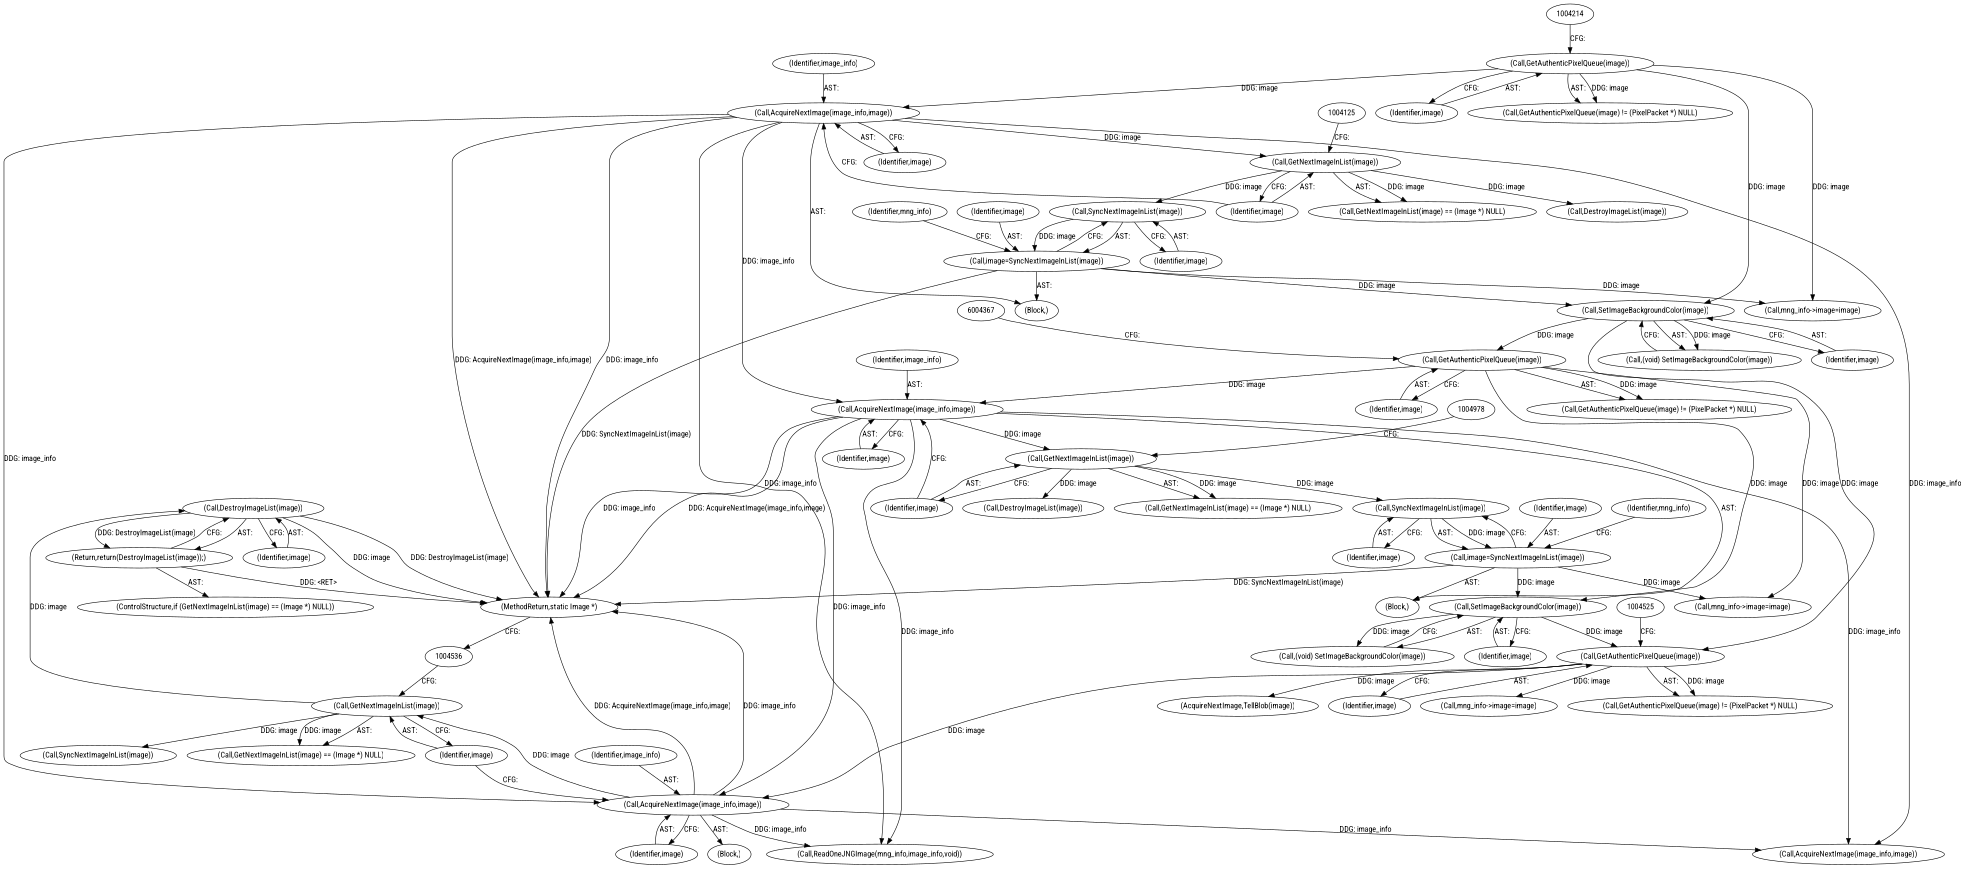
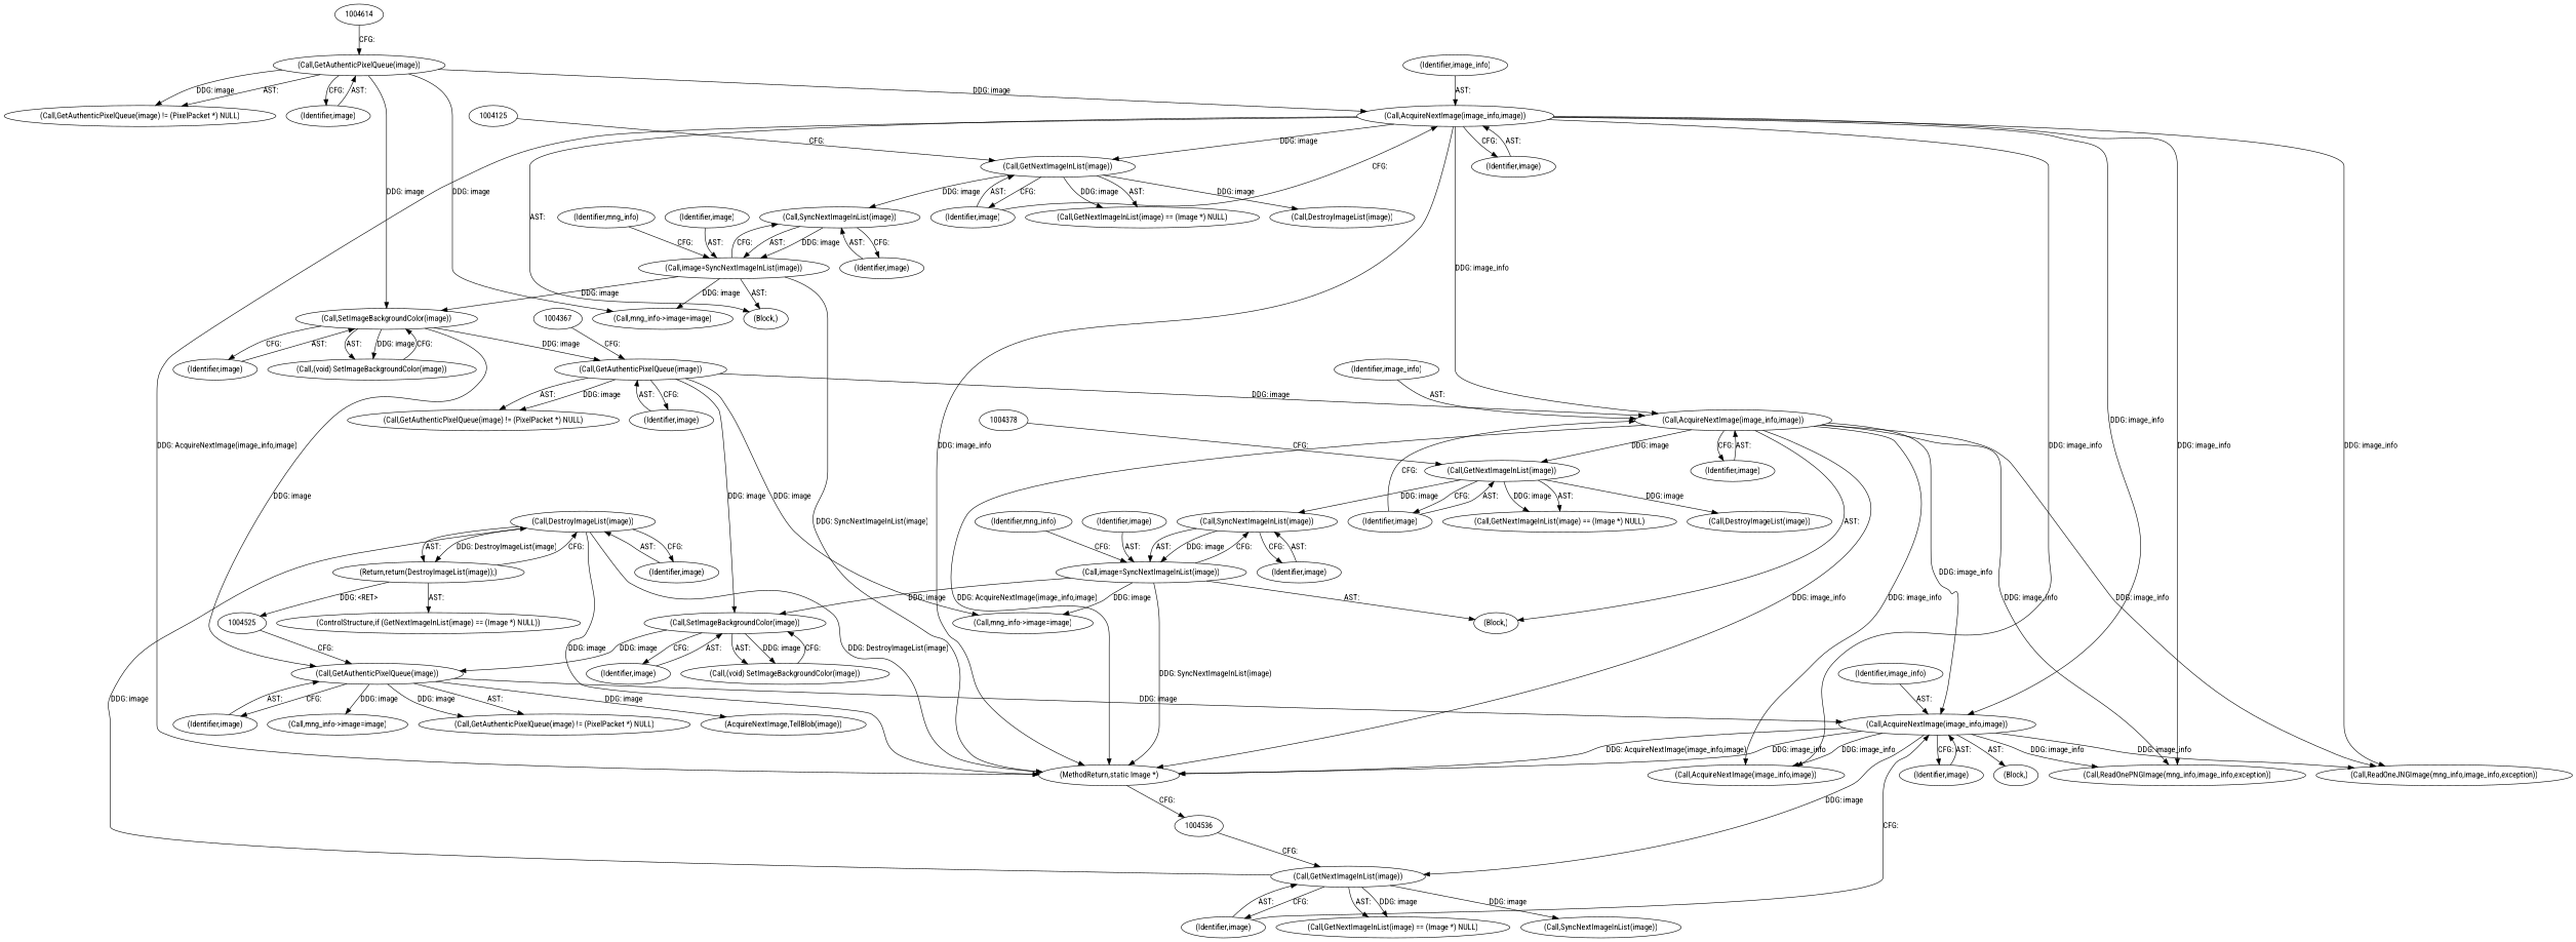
  digraph {
    fontname="Roboto Condensed"
    node [fontname="Roboto Condensed"]
    edge [fontname="Roboto Condensed"]
    n1 [label="(Call,DestroyImageList(image))"]
    n2 [label="(Return,return(DestroyImageList(image));)"]
    n3 [label="(MethodReturn,static Image *)"]
    n4 [label="(Identifier,image)"]
    n5 [label="(ControlStructure,if (GetNextImageInList(image) == (Image *) NULL))"]
    1004536
    n7 [label="(Call,GetNextImageInList(image))"]
    n8 [label="(Call,SyncNextImageInList(image))"]
    n9 [label="(Call,GetNextImageInList(image) == (Image *) NULL)"]
    n10 [label="(Identifier,image)"]
    n11 [label="(Call,AcquireNextImage(image_info,image))"]
-   n12 [label="(Call,ReadOneJNGImage(mng_info,image_info,void))"]
+   n12 [label="(Call,ReadOneJNGImage(mng_info,image_info,exception))"]
    n13 [label="(Identifier,image)"]
    n14 [label="(Block,)"]
    n15 [label="(Call,AcquireNextImage(image_info,image))"]
+   n16 [label="(Call,ReadOnePNGImage(mng_info,image_info,exception))"]
    n17 [label="(Call,AcquireNextImage(image_info,image))"]
    n18 [label="(Call,GetNextImageInList(image))"]
    n19 [label="(Block,)"]
    n20 [label="(Identifier,image)"]
    n21 [label="(Call,SyncNextImageInList(image))"]
    n22 [label="(Identifier,image)"]
    n23 [label="(Call,DestroyImageList(image))"]
    n24 [label="(Call,GetNextImageInList(image) == (Image *) NULL)"]
    n25 [label="(Call,AcquireNextImage(image_info,image))"]
    n26 [label="(Call,GetNextImageInList(image))"]
    n27 [label="(Identifier,image)"]
    n28 [label="(Block,)"]
    n29 [label="(Call,SyncNextImageInList(image))"]
    n30 [label="(Call,GetNextImageInList(image) == (Image *) NULL)"]
    n31 [label="(Identifier,image)"]
    n32 [label="(Call,DestroyImageList(image))"]
    n33 [label="(Call,GetAuthenticPixelQueue(image))"]
    n34 [label="(Call,SetImageBackgroundColor(image))"]
    n35 [label="(Identifier,image)"]
    n36 [label="(Call,GetAuthenticPixelQueue(image) != (PixelPacket *) NULL)"]
    n37 [label="(Call,mng_info->image=image)"]
    n38 [label="(Call,GetAuthenticPixelQueue(image))"]
    n39 [label="(Call,GetAuthenticPixelQueue(image))"]
    n40 [label="(Call,(void) SetImageBackgroundColor(image))"]
    n41 [label="(Identifier,image)"]
    n42 [label="(Call,SetImageBackgroundColor(image))"]
    n43 [label="(Call,GetAuthenticPixelQueue(image) != (PixelPacket *) NULL)"]
    n44 [label="(Identifier,image)"]
    n45 [label="(Call,mng_info->image=image)"]
    n46 [label="(Identifier,image)"]
    n47 [label="(Call,(void) SetImageBackgroundColor(image))"]
    n48 [label="(AcquireNextImage,TellBlob(image))"]
    n49 [label="(Identifier,image)"]
    n50 [label="(Call,mng_info->image=image)"]
    n51 [label="(Call,GetAuthenticPixelQueue(image) != (PixelPacket *) NULL)"]
    n52 [label="(Call,image=SyncNextImageInList(image))"]
    n53 [label="(Identifier,image)"]
    n54 [label="(Call,image=SyncNextImageInList(image))"]
    n55 [label="(Identifier,image)"]
    n56 [label="(Identifier,image)"]
    n57 [label="(Identifier,image_info)"]
    n58 [label="(Identifier,mng_info)"]
    n59 [label="(Identifier,image)"]
    n60 [label="(Identifier,mng_info)"]
    n61 [label="(Identifier,image_info)"]
    n62 [label="(Identifier,image_info)"]
-   1004214
-   1004367 [label=6004367]
+   1004214 [label=1004614]
+   1004367
    n65 [label=1004125]
    1004525
-   1004378 [label=1004978]
+   1004378
    n1 -> n2 [label="AST: "]
    n1 -> n2 [label="DDG: DestroyImageList(image)"]
    n1 -> n3 [label="DDG: image"]
    n1 -> n3 [label="DDG: DestroyImageList(image)"]
    n1 -> n4 [label="CFG: "]
    n2 -> n1 [label="CFG: "]
-   n2 -> n3 [label="DDG: <RET>"]
+   n2 -> 1004525 [label="DDG: <RET>"]
    n2 -> n5 [label="AST: "]
    n3 -> 1004536 [label="CFG: "]
    n4 -> n1 [label="AST: "]
    1004536 -> n7 [label="CFG: "]
    n7 -> n1 [label="DDG: image"]
    n7 -> n8 [label="DDG: image"]
    n7 -> n9 [label="AST: "]
    n7 -> n9 [label="DDG: image"]
    n7 -> n10 [label="CFG: "]
    n10 -> n7 [label="AST: "]
    n10 -> n11 [label="CFG: "]
    n11 -> n3 [label="DDG: AcquireNextImage(image_info,image)"]
    n11 -> n3 [label="DDG: image_info"]
    n11 -> n7 [label="DDG: image"]
    n11 -> n12 [label="DDG: image_info"]
    n11 -> n13 [label="CFG: "]
    n11 -> n14 [label="AST: "]
    n11 -> n15 [label="DDG: image_info"]
+   n11 -> n16 [label="DDG: image_info"]
    n13 -> n11 [label="AST: "]
    n17 -> n3 [label="DDG: AcquireNextImage(image_info,image)"]
    n17 -> n3 [label="DDG: image_info"]
    n17 -> n11 [label="DDG: image_info"]
    n17 -> n12 [label="DDG: image_info"]
    n17 -> n15 [label="DDG: image_info"]
+   n17 -> n16 [label="DDG: image_info"]
    n17 -> n18 [label="DDG: image"]
    n17 -> n19 [label="AST: "]
    n17 -> n20 [label="CFG: "]
    n18 -> n21 [label="DDG: image"]
    n18 -> n22 [label="CFG: "]
    n18 -> n23 [label="DDG: image"]
    n18 -> n24 [label="AST: "]
    n18 -> n24 [label="DDG: image"]
    n20 -> n17 [label="AST: "]
    n21 -> n54 [label="AST: "]
    n21 -> n54 [label="DDG: image"]
    n21 -> n55 [label="CFG: "]
    n22 -> n17 [label="CFG: "]
    n22 -> n18 [label="AST: "]
    n25 -> n3 [label="DDG: AcquireNextImage(image_info,image)"]
    n25 -> n3 [label="DDG: image_info"]
    n25 -> n11 [label="DDG: image_info"]
    n25 -> n12 [label="DDG: image_info"]
    n25 -> n15 [label="DDG: image_info"]
+   n25 -> n16 [label="DDG: image_info"]
    n25 -> n17 [label="DDG: image_info"]
    n25 -> n26 [label="DDG: image"]
    n25 -> n27 [label="CFG: "]
    n25 -> n28 [label="AST: "]
    n26 -> n29 [label="DDG: image"]
    n26 -> n30 [label="AST: "]
    n26 -> n30 [label="DDG: image"]
    n26 -> n31 [label="CFG: "]
    n26 -> n32 [label="DDG: image"]
    n27 -> n25 [label="AST: "]
    n29 -> n52 [label="AST: "]
    n29 -> n52 [label="DDG: image"]
    n29 -> n53 [label="CFG: "]
    n31 -> n25 [label="CFG: "]
    n31 -> n26 [label="AST: "]
    n33 -> n25 [label="DDG: image"]
    n33 -> n34 [label="DDG: image"]
    n33 -> n35 [label="CFG: "]
    n33 -> n36 [label="AST: "]
    n33 -> n36 [label="DDG: image"]
    n33 -> n37 [label="DDG: image"]
    n34 -> n38 [label="DDG: image"]
    n34 -> n39 [label="DDG: image"]
    n34 -> n40 [label="AST: "]
    n34 -> n40 [label="DDG: image"]
    n34 -> n41 [label="CFG: "]
    n35 -> n33 [label="AST: "]
    n38 -> n17 [label="DDG: image"]
    n38 -> n42 [label="DDG: image"]
    n38 -> n43 [label="AST: "]
    n38 -> n43 [label="DDG: image"]
    n38 -> n44 [label="CFG: "]
    n38 -> n45 [label="DDG: image"]
    n39 -> n11 [label="DDG: image"]
    n39 -> n48 [label="DDG: image"]
    n39 -> n49 [label="CFG: "]
    n39 -> n50 [label="DDG: image"]
    n39 -> n51 [label="AST: "]
    n39 -> n51 [label="DDG: image"]
    n40 -> n34 [label="CFG: "]
    n41 -> n34 [label="AST: "]
    n42 -> n39 [label="DDG: image"]
    n42 -> n46 [label="CFG: "]
    n42 -> n47 [label="AST: "]
    n42 -> n47 [label="DDG: image"]
    n44 -> n38 [label="AST: "]
    n46 -> n42 [label="AST: "]
    n47 -> n42 [label="CFG: "]
    n49 -> n39 [label="AST: "]
    n52 -> n3 [label="DDG: SyncNextImageInList(image)"]
    n52 -> n28 [label="AST: "]
    n52 -> n29 [label="CFG: "]
    n52 -> n34 [label="DDG: image"]
    n52 -> n37 [label="DDG: image"]
    n53 -> n29 [label="AST: "]
    n54 -> n3 [label="DDG: SyncNextImageInList(image)"]
    n54 -> n19 [label="AST: "]
    n54 -> n21 [label="CFG: "]
    n54 -> n42 [label="DDG: image"]
    n54 -> n45 [label="DDG: image"]
    n55 -> n21 [label="AST: "]
    n56 -> n54 [label="AST: "]
    n57 -> n25 [label="AST: "]
    n58 -> n54 [label="CFG: "]
    n59 -> n52 [label="AST: "]
    n60 -> n52 [label="CFG: "]
    n61 -> n11 [label="AST: "]
    n62 -> n17 [label="AST: "]
    1004214 -> n33 [label="CFG: "]
    1004367 -> n38 [label="CFG: "]
    n65 -> n26 [label="CFG: "]
    1004525 -> n39 [label="CFG: "]
    1004378 -> n18 [label="CFG: "]
  }
